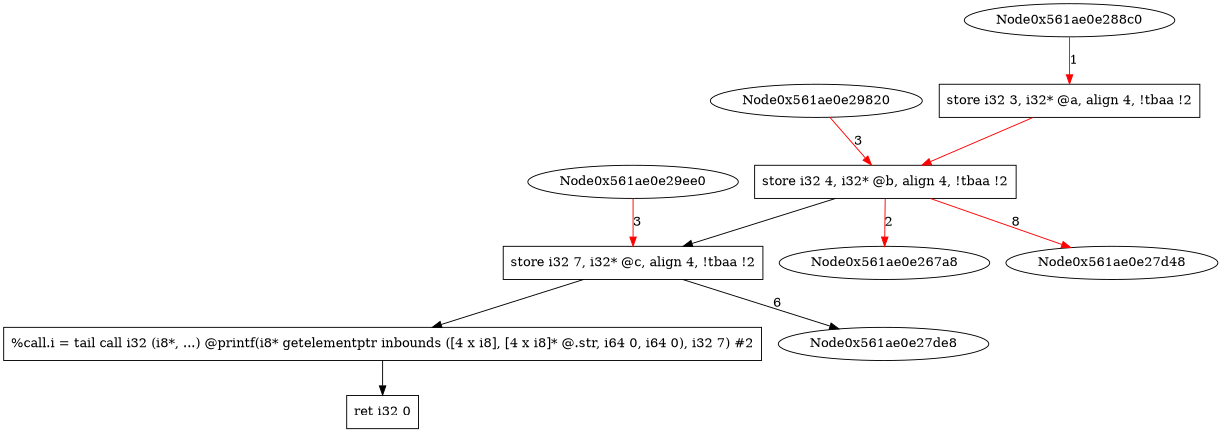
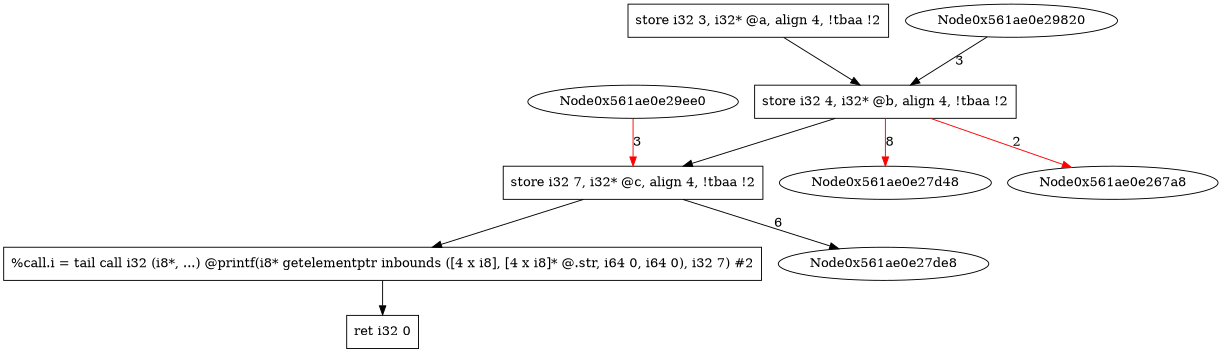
  digraph {
    edge [color=red]
    n1 [label="  store i32 3, i32* @a, align 4, !tbaa !2" shape=record]
    n2 [label="  store i32 4, i32* @b, align 4, !tbaa !2" shape=record]
    Node0x561ae0e267a8
    n4 [label="  store i32 7, i32* @c, align 4, !tbaa !2" shape=record]
    Node0x561ae0e27d48
    n6 [label="  %call.i = tail call i32 (i8*, ...) @printf(i8* getelementptr inbounds ([4 x i8], [4 x i8]* @.str, i64 0, i64 0), i32 7) #2" shape=record]
    Node0x561ae0e27de8
    n8 [label="  ret i32 0" shape=record]
-   Node0x561ae0e288c0
    Node0x561ae0e29820
    Node0x561ae0e29ee0
-   n1 -> n2
+   n1 -> n2 [color=""]
    n2 -> Node0x561ae0e267a8 [label=2]
    n2 -> n4 [color=""]
    n2 -> Node0x561ae0e27d48 [label=8]
    n4 -> n6 [color=""]
    n4 -> Node0x561ae0e27de8 [color=black label=6]
    n6 -> n8 [color=""]
-   Node0x561ae0e288c0 -> n1 [label=1]
-   Node0x561ae0e29820 -> n2 [label=3]
+   Node0x561ae0e29820 -> n2 [color=black label=3]
    Node0x561ae0e29ee0 -> n4 [label=3]
  }
